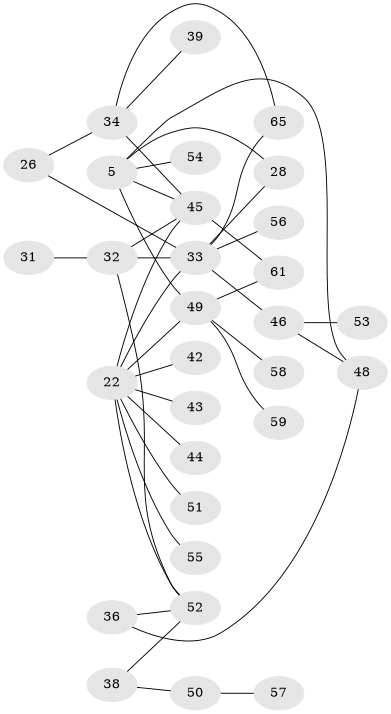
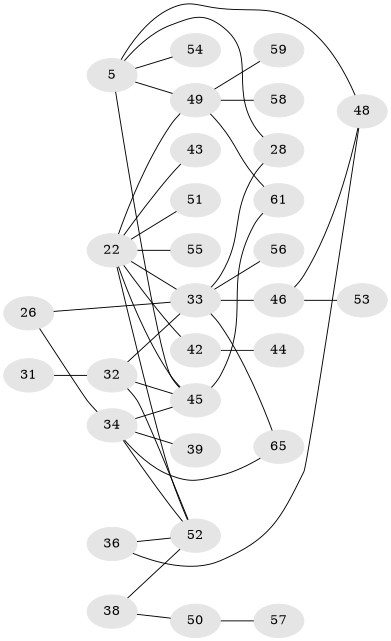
  graph {
    rankdir=LR
    node [color=gray90 style=filled]
    28 [super="+24"]
    5
    45 [super="+8"]
    48 [super="+40+27"]
    49 [super="+6+7+30"]
    54 [super="+15"]
    61 [super="+20"]
    58
    59
    22 [super="+11"]
    33 [super="+17+23"]
    42
    43
    44 [super="+29+19+41"]
    51 [super="+35"]
    52 [super="+21+37"]
    55
    46
    56
    n20 [label=65]
    26 [super="+14"]
    34 [super="+12"]
    39
    32 [super="+25"]
    31
    53 [super="+47"]
    36
    38
    50
    57
    5 -- 28
    5 -- 45
    5 -- 48 [weight=2]
    5 -- 49 [weight=3]
    5 -- 54
    45 -- 61
    49 -- 61
    49 -- 58
    49 -- 59
    22 -- 45 [weight=2]
    22 -- 49 [weight=2]
    22 -- 33
    22 -- 42
    22 -- 43
-   22 -- 44
+   42 -- 44
    22 -- 51 [weight=2]
    22 -- 52
    22 -- 55
    33 -- 28
    33 -- 46
    33 -- 56
    33 -- n20
    46 -- 48
    46 -- 53 [weight=3]
    26 -- 33
    26 -- 34
    34 -- 45 [weight=2]
+   34 -- 52
    34 -- n20
    34 -- 39
    32 -- 45
    32 -- 33 [weight=2]
    32 -- 52
    31 -- 32
    36 -- 48
    36 -- 52
    38 -- 52
    38 -- 50
    50 -- 57
  }
